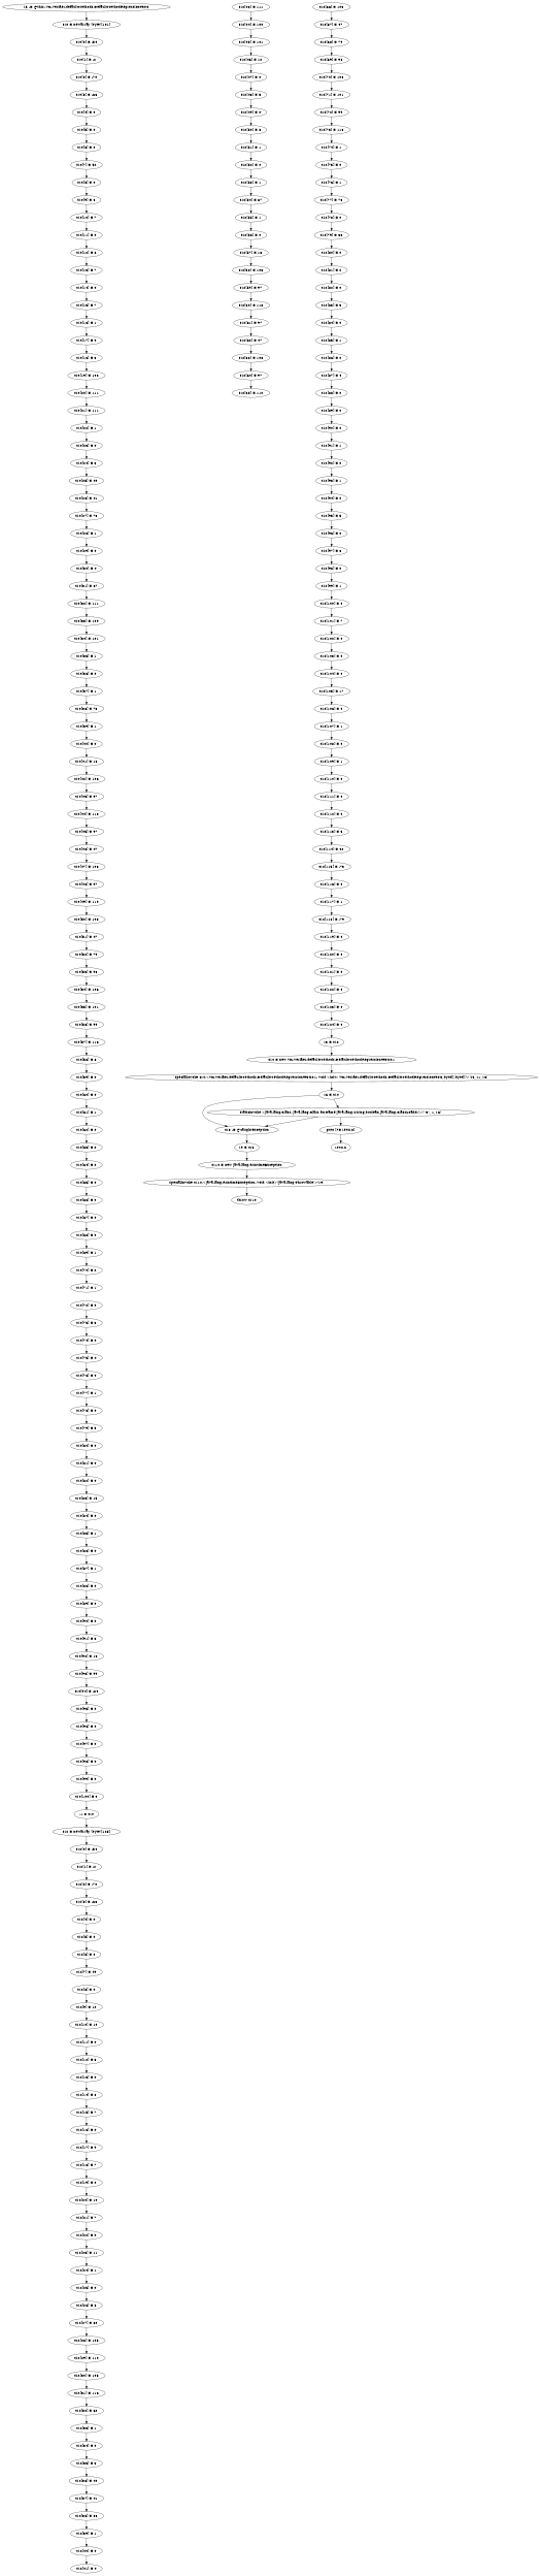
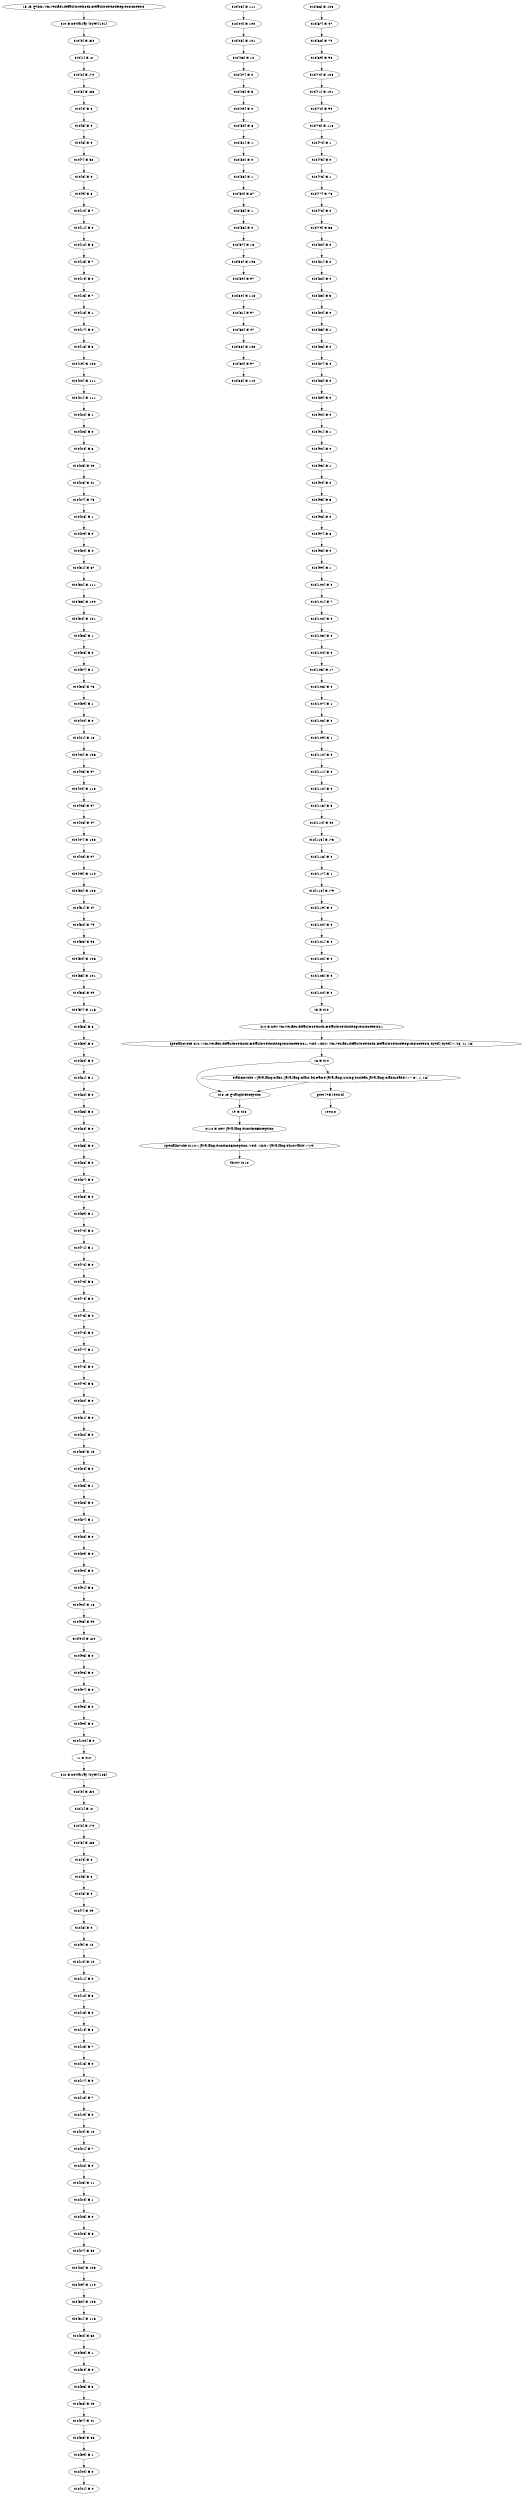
  digraph {
    "r5 := @this: vm.verifier.defaultMethods.DefaultMethodRegressionTests"
    "$r0 = newarray (byte)[101]"
    "$r0[0] = -54"
    "$r0[1] = -2"
    "$r0[2] = -70"
    "$r0[3] = -66"
    "$r0[4] = 0"
    "$r0[5] = 0"
    "$r0[6] = 0"
    "$r0[7] = 52"
    "$r0[8] = 0"
    "$r0[9] = 8"
    "$r0[10] = 7"
    "$r0[11] = 0"
    "$r0[12] = 6"
    "$r0[13] = 7"
    "$r0[14] = 0"
    "$r0[15] = 7"
    "$r0[16] = 1"
    "$r0[17] = 0"
    "$r0[18] = 3"
    "$r0[19] = 102"
    "$r0[20] = 111"
    "$r0[21] = 111"
    "$r0[22] = 1"
    "$r0[23] = 0"
    "$r0[24] = 3"
    "$r0[25] = 40"
    "$r0[26] = 41"
    "$r0[27] = 73"
    "$r0[28] = 1"
    "$r0[29] = 0"
    "$r0[30] = 4"
    "$r0[31] = 67"
    "$r0[32] = 111"
    "$r0[33] = 100"
    "$r0[34] = 101"
    "$r0[35] = 1"
    "$r0[36] = 0"
    "$r0[37] = 1"
    "$r0[38] = 73"
    "$r0[39] = 1"
    "$r0[40] = 0"
    "$r0[41] = 16"
    "$r0[42] = 106"
    "$r0[43] = 97"
    "$r0[44] = 118"
    "$r0[45] = 97"
    "$r0[46] = 47"
    "$r0[47] = 108"
    "$r0[48] = 97"
    "$r0[49] = 110"
    "$r0[50] = 103"
    "$r0[51] = 47"
    "$r0[52] = 79"
    "$r0[53] = 98"
    "$r0[54] = 106"
    "$r0[55] = 101"
    "$r0[56] = 99"
    "$r0[57] = 116"
    "$r0[58] = 6"
    "$r0[59] = 0"
    "$r0[60] = 0"
    "$r0[61] = 1"
    "$r0[62] = 0"
    "$r0[63] = 2"
    "$r0[64] = 0"
    "$r0[65] = 0"
    "$r0[66] = 0"
    "$r0[67] = 0"
    "$r0[68] = 0"
    "$r0[69] = 1"
    "$r0[70] = 2"
    "$r0[71] = 1"
    "$r0[72] = 0"
    "$r0[73] = 3"
    "$r0[74] = 0"
    "$r0[75] = 4"
    "$r0[76] = 0"
    "$r0[77] = 1"
    "$r0[78] = 0"
    "$r0[79] = 5"
    "$r0[80] = 0"
    "$r0[81] = 0"
    "$r0[82] = 0"
    "$r0[83] = 15"
    "$r0[84] = 0"
    "$r0[85] = 1"
    "$r0[86] = 0"
    "$r0[87] = 1"
    "$r0[88] = 0"
    "$r0[89] = 0"
    "$r0[90] = 0"
    "$r0[91] = 3"
    "$r0[92] = 16"
    "$r0[93] = 99"
    "$r0[94] = -84"
    "$r0[95] = 0"
    "$r0[96] = 0"
    "$r0[97] = 0"
    "$r0[98] = 0"
    "$r0[99] = 0"
    "$r0[100] = 0"
    "r1 = $r0"
    "$r2 = newarray (byte)[125]"
    "$r2[0] = -54"
    "$r2[1] = -2"
    "$r2[2] = -70"
    "$r2[3] = -66"
    "$r2[4] = 0"
    "$r2[5] = 0"
    "$r2[6] = 0"
    "$r2[7] = 49"
    "$r2[8] = 0"
    "$r2[9] = 12"
    "$r2[10] = 10"
    "$r2[11] = 0"
    "$r2[12] = 3"
    "$r2[13] = 0"
    "$r2[14] = 8"
    "$r2[15] = 7"
    "$r2[16] = 0"
    "$r2[17] = 9"
    "$r2[18] = 7"
    "$r2[19] = 0"
    "$r2[20] = 10"
    "$r2[21] = 7"
    "$r2[22] = 0"
    "$r2[23] = 11"
    "$r2[24] = 1"
    "$r2[25] = 0"
    "$r2[26] = 6"
    "$r2[27] = 60"
    "$r2[28] = 105"
    "$r2[29] = 110"
    "$r2[30] = 105"
    "$r2[31] = 116"
    "$r2[32] = 62"
    "$r2[33] = 1"
    "$r2[34] = 0"
    "$r2[35] = 3"
    "$r2[36] = 40"
    "$r2[37] = 41"
    "$r2[38] = 86"
    "$r2[39] = 1"
    "$r2[40] = 0"
    "$r2[41] = 4"
    "$r2[43] = 111"
    "$r2[44] = 100"
    "$r2[45] = 101"
    "$r2[46] = 12"
    "$r2[47] = 0"
    "$r2[48] = 5"
    "$r2[49] = 0"
    "$r2[50] = 6"
    "$r2[51] = 1"
    "$r2[52] = 0"
    "$r2[53] = 1"
    "$r2[54] = 67"
    "$r2[55] = 1"
    "$r2[56] = 0"
    "$r2[57] = 16"
    "$r2[58] = 106"
    "$r2[59] = 97"
    "$r2[60] = 118"
    "$r2[61] = 97"
    "$r2[62] = 47"
    "$r2[63] = 108"
    "$r2[64] = 97"
    "$r2[65] = 110"
    "$r2[66] = 103"
    "$r2[67] = 47"
    "$r2[68] = 79"
    "$r2[69] = 98"
    "$r2[70] = 106"
    "$r2[71] = 101"
    "$r2[72] = 99"
    "$r2[73] = 116"
    "$r2[74] = 1"
    "$r2[75] = 0"
    "$r2[76] = 1"
    "$r2[77] = 73"
    "$r2[78] = 0"
    "$r2[79] = 33"
    "$r2[80] = 0"
    "$r2[81] = 2"
    "$r2[82] = 0"
    "$r2[83] = 3"
    "$r2[84] = 0"
    "$r2[85] = 1"
    "$r2[86] = 0"
    "$r2[87] = 4"
    "$r2[88] = 0"
    "$r2[89] = 0"
    "$r2[90] = 0"
    "$r2[91] = 1"
    "$r2[92] = 0"
    "$r2[93] = 1"
    "$r2[94] = 0"
    "$r2[95] = 5"
    "$r2[96] = 0"
    "$r2[97] = 6"
    "$r2[98] = 0"
    "$r2[99] = 1"
    "$r2[100] = 0"
    "$r2[101] = 7"
    "$r2[102] = 0"
    "$r2[103] = 0"
    "$r2[104] = 0"
    "$r2[105] = 17"
    "$r2[106] = 0"
    "$r2[107] = 1"
    "$r2[108] = 0"
    "$r2[109] = 1"
    "$r2[110] = 0"
    "$r2[111] = 0"
    "$r2[112] = 0"
    "$r2[113] = 5"
    "$r2[114] = 42"
    "$r2[115] = -73"
    "$r2[116] = 0"
    "$r2[117] = 1"
    "$r2[118] = -79"
    "$r2[119] = 0"
    "$r2[120] = 0"
    "$r2[121] = 0"
    "$r2[122] = 0"
    "$r2[123] = 0"
    "$r2[124] = 0"
    "r3 = $r2"
    "$r4 = new vm.verifier.defaultMethods.DefaultMethodRegressionTests$1"
    "specialinvoke $r4.<vm.verifier.defaultMethods.DefaultMethodRegressionTests$1: void <init>(vm.verifier.defaultMethods.DefaultMethodRegressionTests,byte[],byte[])>(r5, r1, r3)"
    "r6 = $r4"
    "staticinvoke <java.lang.Class: java.lang.Class forName(java.lang.String,boolean,java.lang.ClassLoader)>(\"C\", 1, r6)"
    "$r8 := @caughtexception"
    "goto [?= return]"
    "r9 = $r8"
    return
    "$r10 = new java.lang.RuntimeException"
    "specialinvoke $r10.<java.lang.RuntimeException: void <init>(java.lang.Throwable)>(r9)"
    "throw $r10"
    "r5 := @this: vm.verifier.defaultMethods.DefaultMethodRegressionTests" -> "$r0 = newarray (byte)[101]"
    "$r0 = newarray (byte)[101]" -> "$r0[0] = -54"
    "$r0[0] = -54" -> "$r0[1] = -2"
    "$r0[1] = -2" -> "$r0[2] = -70"
    "$r0[2] = -70" -> "$r0[3] = -66"
    "$r0[3] = -66" -> "$r0[4] = 0"
    "$r0[4] = 0" -> "$r0[5] = 0"
    "$r0[5] = 0" -> "$r0[6] = 0"
    "$r0[6] = 0" -> "$r0[7] = 52"
    "$r0[7] = 52" -> "$r0[8] = 0"
    "$r0[8] = 0" -> "$r0[9] = 8"
    "$r0[9] = 8" -> "$r0[10] = 7"
    "$r0[10] = 7" -> "$r0[11] = 0"
    "$r0[11] = 0" -> "$r0[12] = 6"
    "$r0[12] = 6" -> "$r0[13] = 7"
    "$r0[13] = 7" -> "$r0[14] = 0"
    "$r0[14] = 0" -> "$r0[15] = 7"
    "$r0[15] = 7" -> "$r0[16] = 1"
    "$r0[16] = 1" -> "$r0[17] = 0"
    "$r0[17] = 0" -> "$r0[18] = 3"
    "$r0[18] = 3" -> "$r0[19] = 102"
    "$r0[19] = 102" -> "$r0[20] = 111"
    "$r0[20] = 111" -> "$r0[21] = 111"
    "$r0[21] = 111" -> "$r0[22] = 1"
    "$r0[22] = 1" -> "$r0[23] = 0"
    "$r0[23] = 0" -> "$r0[24] = 3"
    "$r0[24] = 3" -> "$r0[25] = 40"
    "$r0[25] = 40" -> "$r0[26] = 41"
    "$r0[26] = 41" -> "$r0[27] = 73"
    "$r0[27] = 73" -> "$r0[28] = 1"
    "$r0[28] = 1" -> "$r0[29] = 0"
    "$r0[29] = 0" -> "$r0[30] = 4"
    "$r0[30] = 4" -> "$r0[31] = 67"
    "$r0[31] = 67" -> "$r0[32] = 111"
    "$r0[32] = 111" -> "$r0[33] = 100"
    "$r0[33] = 100" -> "$r0[34] = 101"
    "$r0[34] = 101" -> "$r0[35] = 1"
    "$r0[35] = 1" -> "$r0[36] = 0"
    "$r0[36] = 0" -> "$r0[37] = 1"
    "$r0[37] = 1" -> "$r0[38] = 73"
    "$r0[38] = 73" -> "$r0[39] = 1"
    "$r0[39] = 1" -> "$r0[40] = 0"
    "$r0[40] = 0" -> "$r0[41] = 16"
    "$r0[41] = 16" -> "$r0[42] = 106"
    "$r0[42] = 106" -> "$r0[43] = 97"
    "$r0[43] = 97" -> "$r0[44] = 118"
    "$r0[44] = 118" -> "$r0[45] = 97"
    "$r0[45] = 97" -> "$r0[46] = 47"
    "$r0[46] = 47" -> "$r0[47] = 108"
    "$r0[47] = 108" -> "$r0[48] = 97"
    "$r0[48] = 97" -> "$r0[49] = 110"
    "$r0[49] = 110" -> "$r0[50] = 103"
    "$r0[50] = 103" -> "$r0[51] = 47"
    "$r0[51] = 47" -> "$r0[52] = 79"
    "$r0[52] = 79" -> "$r0[53] = 98"
    "$r0[53] = 98" -> "$r0[54] = 106"
    "$r0[54] = 106" -> "$r0[55] = 101"
    "$r0[55] = 101" -> "$r0[56] = 99"
    "$r0[56] = 99" -> "$r0[57] = 116"
    "$r0[57] = 116" -> "$r0[58] = 6"
    "$r0[58] = 6" -> "$r0[59] = 0"
    "$r0[59] = 0" -> "$r0[60] = 0"
    "$r0[60] = 0" -> "$r0[61] = 1"
    "$r0[61] = 1" -> "$r0[62] = 0"
    "$r0[62] = 0" -> "$r0[63] = 2"
    "$r0[63] = 2" -> "$r0[64] = 0"
    "$r0[64] = 0" -> "$r0[65] = 0"
    "$r0[65] = 0" -> "$r0[66] = 0"
    "$r0[66] = 0" -> "$r0[67] = 0"
    "$r0[67] = 0" -> "$r0[68] = 0"
    "$r0[68] = 0" -> "$r0[69] = 1"
    "$r0[69] = 1" -> "$r0[70] = 2"
    "$r0[70] = 2" -> "$r0[71] = 1"
+   "$r0[71] = 1" -> "$r0[72] = 0"
    "$r0[72] = 0" -> "$r0[73] = 3"
    "$r0[73] = 3" -> "$r0[74] = 0"
    "$r0[74] = 0" -> "$r0[75] = 4"
    "$r0[75] = 4" -> "$r0[76] = 0"
    "$r0[76] = 0" -> "$r0[77] = 1"
    "$r0[77] = 1" -> "$r0[78] = 0"
    "$r0[78] = 0" -> "$r0[79] = 5"
    "$r0[79] = 5" -> "$r0[80] = 0"
    "$r0[80] = 0" -> "$r0[81] = 0"
    "$r0[81] = 0" -> "$r0[82] = 0"
    "$r0[82] = 0" -> "$r0[83] = 15"
    "$r0[83] = 15" -> "$r0[84] = 0"
    "$r0[84] = 0" -> "$r0[85] = 1"
    "$r0[85] = 1" -> "$r0[86] = 0"
    "$r0[86] = 0" -> "$r0[87] = 1"
    "$r0[87] = 1" -> "$r0[88] = 0"
    "$r0[88] = 0" -> "$r0[89] = 0"
    "$r0[89] = 0" -> "$r0[90] = 0"
    "$r0[90] = 0" -> "$r0[91] = 3"
    "$r0[91] = 3" -> "$r0[92] = 16"
    "$r0[92] = 16" -> "$r0[93] = 99"
    "$r0[93] = 99" -> "$r0[94] = -84"
    "$r0[94] = -84" -> "$r0[95] = 0"
    "$r0[95] = 0" -> "$r0[96] = 0"
    "$r0[96] = 0" -> "$r0[97] = 0"
    "$r0[97] = 0" -> "$r0[98] = 0"
    "$r0[98] = 0" -> "$r0[99] = 0"
    "$r0[99] = 0" -> "$r0[100] = 0"
    "$r0[100] = 0" -> "r1 = $r0"
    "r1 = $r0" -> "$r2 = newarray (byte)[125]"
    "$r2 = newarray (byte)[125]" -> "$r2[0] = -54"
    "$r2[0] = -54" -> "$r2[1] = -2"
    "$r2[1] = -2" -> "$r2[2] = -70"
    "$r2[2] = -70" -> "$r2[3] = -66"
    "$r2[3] = -66" -> "$r2[4] = 0"
    "$r2[4] = 0" -> "$r2[5] = 0"
    "$r2[5] = 0" -> "$r2[6] = 0"
    "$r2[6] = 0" -> "$r2[7] = 49"
+   "$r2[7] = 49" -> "$r2[8] = 0"
    "$r2[8] = 0" -> "$r2[9] = 12"
    "$r2[9] = 12" -> "$r2[10] = 10"
    "$r2[10] = 10" -> "$r2[11] = 0"
    "$r2[11] = 0" -> "$r2[12] = 3"
    "$r2[12] = 3" -> "$r2[13] = 0"
    "$r2[13] = 0" -> "$r2[14] = 8"
    "$r2[14] = 8" -> "$r2[15] = 7"
    "$r2[15] = 7" -> "$r2[16] = 0"
    "$r2[16] = 0" -> "$r2[17] = 9"
    "$r2[17] = 9" -> "$r2[18] = 7"
    "$r2[18] = 7" -> "$r2[19] = 0"
    "$r2[19] = 0" -> "$r2[20] = 10"
    "$r2[20] = 10" -> "$r2[21] = 7"
    "$r2[21] = 7" -> "$r2[22] = 0"
    "$r2[22] = 0" -> "$r2[23] = 11"
    "$r2[23] = 11" -> "$r2[24] = 1"
    "$r2[24] = 1" -> "$r2[25] = 0"
    "$r2[25] = 0" -> "$r2[26] = 6"
    "$r2[26] = 6" -> "$r2[27] = 60"
    "$r2[27] = 60" -> "$r2[28] = 105"
    "$r2[28] = 105" -> "$r2[29] = 110"
    "$r2[29] = 110" -> "$r2[30] = 105"
    "$r2[30] = 105" -> "$r2[31] = 116"
    "$r2[31] = 116" -> "$r2[32] = 62"
    "$r2[32] = 62" -> "$r2[33] = 1"
    "$r2[33] = 1" -> "$r2[34] = 0"
    "$r2[34] = 0" -> "$r2[35] = 3"
    "$r2[35] = 3" -> "$r2[36] = 40"
    "$r2[36] = 40" -> "$r2[37] = 41"
    "$r2[37] = 41" -> "$r2[38] = 86"
    "$r2[38] = 86" -> "$r2[39] = 1"
    "$r2[39] = 1" -> "$r2[40] = 0"
    "$r2[40] = 0" -> "$r2[41] = 4"
    "$r2[43] = 111" -> "$r2[44] = 100"
    "$r2[44] = 100" -> "$r2[45] = 101"
    "$r2[45] = 101" -> "$r2[46] = 12"
    "$r2[46] = 12" -> "$r2[47] = 0"
    "$r2[47] = 0" -> "$r2[48] = 5"
    "$r2[48] = 5" -> "$r2[49] = 0"
    "$r2[49] = 0" -> "$r2[50] = 6"
    "$r2[50] = 6" -> "$r2[51] = 1"
    "$r2[51] = 1" -> "$r2[52] = 0"
    "$r2[52] = 0" -> "$r2[53] = 1"
    "$r2[53] = 1" -> "$r2[54] = 67"
    "$r2[54] = 67" -> "$r2[55] = 1"
    "$r2[55] = 1" -> "$r2[56] = 0"
    "$r2[56] = 0" -> "$r2[57] = 16"
    "$r2[57] = 16" -> "$r2[58] = 106"
    "$r2[58] = 106" -> "$r2[59] = 97"
-   "$r2[59] = 97" -> "$r2[60] = 118"
    "$r2[60] = 118" -> "$r2[61] = 97"
    "$r2[61] = 97" -> "$r2[62] = 47"
    "$r2[62] = 47" -> "$r2[63] = 108"
    "$r2[63] = 108" -> "$r2[64] = 97"
    "$r2[64] = 97" -> "$r2[65] = 110"
    "$r2[66] = 103" -> "$r2[67] = 47"
    "$r2[67] = 47" -> "$r2[68] = 79"
    "$r2[68] = 79" -> "$r2[69] = 98"
    "$r2[69] = 98" -> "$r2[70] = 106"
    "$r2[70] = 106" -> "$r2[71] = 101"
    "$r2[71] = 101" -> "$r2[72] = 99"
    "$r2[72] = 99" -> "$r2[73] = 116"
    "$r2[73] = 116" -> "$r2[74] = 1"
    "$r2[74] = 1" -> "$r2[75] = 0"
    "$r2[75] = 0" -> "$r2[76] = 1"
    "$r2[76] = 1" -> "$r2[77] = 73"
    "$r2[77] = 73" -> "$r2[78] = 0"
    "$r2[78] = 0" -> "$r2[79] = 33"
    "$r2[79] = 33" -> "$r2[80] = 0"
    "$r2[80] = 0" -> "$r2[81] = 2"
    "$r2[81] = 2" -> "$r2[82] = 0"
    "$r2[82] = 0" -> "$r2[83] = 3"
    "$r2[83] = 3" -> "$r2[84] = 0"
    "$r2[84] = 0" -> "$r2[85] = 1"
    "$r2[85] = 1" -> "$r2[86] = 0"
    "$r2[86] = 0" -> "$r2[87] = 4"
    "$r2[87] = 4" -> "$r2[88] = 0"
    "$r2[88] = 0" -> "$r2[89] = 0"
    "$r2[89] = 0" -> "$r2[90] = 0"
    "$r2[90] = 0" -> "$r2[91] = 1"
    "$r2[91] = 1" -> "$r2[92] = 0"
    "$r2[92] = 0" -> "$r2[93] = 1"
    "$r2[93] = 1" -> "$r2[94] = 0"
    "$r2[94] = 0" -> "$r2[95] = 5"
    "$r2[95] = 5" -> "$r2[96] = 0"
    "$r2[96] = 0" -> "$r2[97] = 6"
    "$r2[97] = 6" -> "$r2[98] = 0"
    "$r2[98] = 0" -> "$r2[99] = 1"
    "$r2[99] = 1" -> "$r2[100] = 0"
    "$r2[100] = 0" -> "$r2[101] = 7"
    "$r2[101] = 7" -> "$r2[102] = 0"
    "$r2[102] = 0" -> "$r2[103] = 0"
    "$r2[103] = 0" -> "$r2[104] = 0"
    "$r2[104] = 0" -> "$r2[105] = 17"
    "$r2[105] = 17" -> "$r2[106] = 0"
    "$r2[106] = 0" -> "$r2[107] = 1"
    "$r2[107] = 1" -> "$r2[108] = 0"
    "$r2[108] = 0" -> "$r2[109] = 1"
    "$r2[109] = 1" -> "$r2[110] = 0"
    "$r2[110] = 0" -> "$r2[111] = 0"
    "$r2[111] = 0" -> "$r2[112] = 0"
    "$r2[112] = 0" -> "$r2[113] = 5"
    "$r2[113] = 5" -> "$r2[114] = 42"
    "$r2[114] = 42" -> "$r2[115] = -73"
    "$r2[115] = -73" -> "$r2[116] = 0"
    "$r2[116] = 0" -> "$r2[117] = 1"
    "$r2[117] = 1" -> "$r2[118] = -79"
    "$r2[118] = -79" -> "$r2[119] = 0"
    "$r2[119] = 0" -> "$r2[120] = 0"
    "$r2[120] = 0" -> "$r2[121] = 0"
    "$r2[121] = 0" -> "$r2[122] = 0"
    "$r2[122] = 0" -> "$r2[123] = 0"
    "$r2[123] = 0" -> "$r2[124] = 0"
    "$r2[124] = 0" -> "r3 = $r2"
    "r3 = $r2" -> "$r4 = new vm.verifier.defaultMethods.DefaultMethodRegressionTests$1"
    "$r4 = new vm.verifier.defaultMethods.DefaultMethodRegressionTests$1" -> "specialinvoke $r4.<vm.verifier.defaultMethods.DefaultMethodRegressionTests$1: void <init>(vm.verifier.defaultMethods.DefaultMethodRegressionTests,byte[],byte[])>(r5, r1, r3)"
    "specialinvoke $r4.<vm.verifier.defaultMethods.DefaultMethodRegressionTests$1: void <init>(vm.verifier.defaultMethods.DefaultMethodRegressionTests,byte[],byte[])>(r5, r1, r3)" -> "r6 = $r4"
    "r6 = $r4" -> "staticinvoke <java.lang.Class: java.lang.Class forName(java.lang.String,boolean,java.lang.ClassLoader)>(\"C\", 1, r6)"
    "r6 = $r4" -> "$r8 := @caughtexception"
    "staticinvoke <java.lang.Class: java.lang.Class forName(java.lang.String,boolean,java.lang.ClassLoader)>(\"C\", 1, r6)" -> "$r8 := @caughtexception"
    "staticinvoke <java.lang.Class: java.lang.Class forName(java.lang.String,boolean,java.lang.ClassLoader)>(\"C\", 1, r6)" -> "goto [?= return]"
    "$r8 := @caughtexception" -> "r9 = $r8"
    "goto [?= return]" -> return
    "r9 = $r8" -> "$r10 = new java.lang.RuntimeException"
    "$r10 = new java.lang.RuntimeException" -> "specialinvoke $r10.<java.lang.RuntimeException: void <init>(java.lang.Throwable)>(r9)"
    "specialinvoke $r10.<java.lang.RuntimeException: void <init>(java.lang.Throwable)>(r9)" -> "throw $r10"
  }
